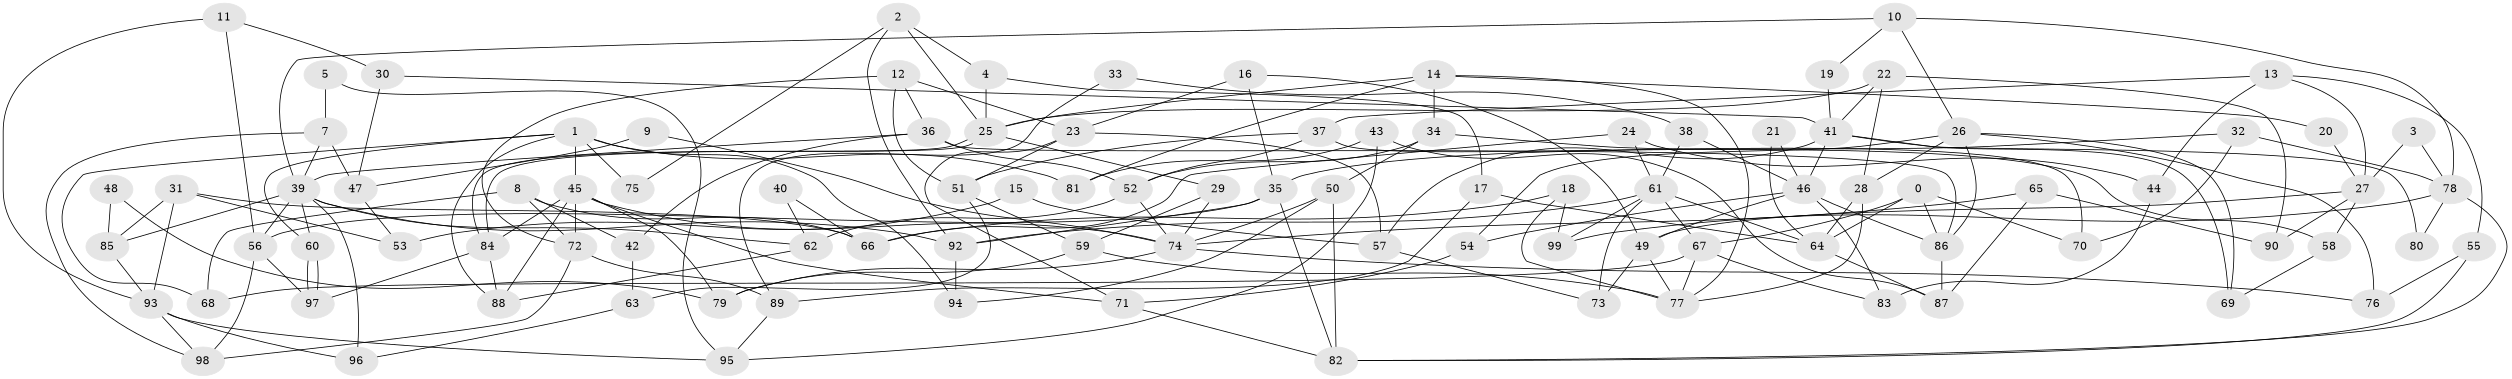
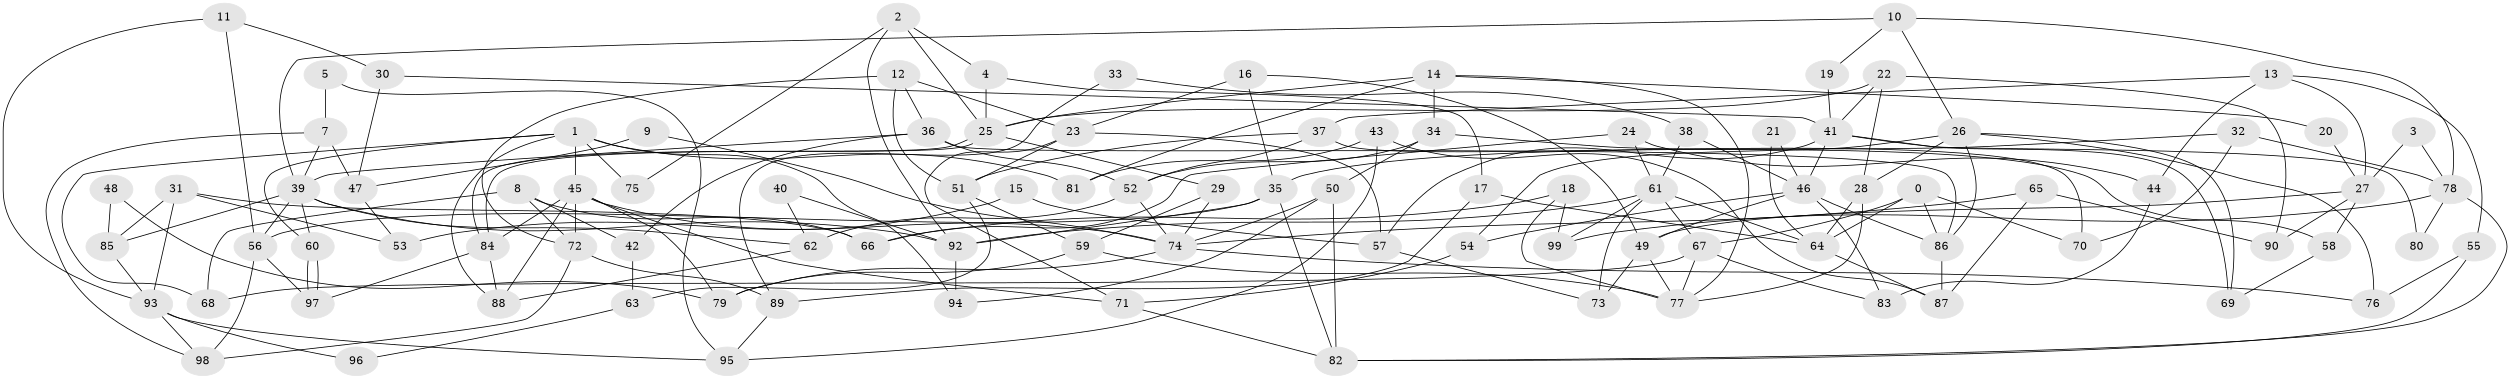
  graph {
    node [color=gray90 style=filled]
    1
    45
    60
    68
    75
    81
    88
    94
    72
    74
    71
    84
    79
    97
    2
    4
    25
    92
    17
    29
    3
    27
    78
    49
    90
    58
    n27 [label=99]
    82
    80
    64
    89
    5
    7
    95
    39
    47
    98
    n38 [label=0]
    67
    70
    86
    87
    77
    83
    56
    85
    62
    96
    53
    8
    42
    66
    63
    9
    76
    10
    19
    26
    41
    28
    54
    69
    11
    30
    93
    12
    23
    36
    51
    57
    52
    59
    13
    37
    44
    55
    14
    20
    34
    50
    15
    73
    16
    35
    18
    46
    21
    22
    24
    61
    31
    32
    33
    38
    40
    43
    48
    65
    1 -- 45
    1 -- 60
    1 -- 68
    1 -- 75
    1 -- 81
    1 -- 88
    1 -- 94
    45 -- 88
    45 -- 72
    45 -- 74
    45 -- 71
    45 -- 84
    45 -- 79
    60 -- 97
    60 -- 97
    72 -- 89
    72 -- 98
    74 -- 79
    74 -- 76
    71 -- 82
    84 -- 88
    84 -- 97
    2 -- 75
    2 -- 4
    2 -- 25
    2 -- 92
    4 -- 25
    4 -- 17
    25 -- 84
    25 -- 84
    25 -- 29
    92 -- 94
    17 -- 64
    17 -- 89
    29 -- 74
    29 -- 59
    3 -- 27
    3 -- 78
    27 -- 49
    27 -- 90
    27 -- 58
    78 -- n27
    78 -- 82
    78 -- 80
    49 -- 77
    49 -- 73
    58 -- 69
    64 -- 87
    89 -- 95
    5 -- 7
    5 -- 95
    7 -- 39
    7 -- 47
    7 -- 98
    39 -- 60
    39 -- 92
    39 -- 56
    39 -- 85
    39 -- 62
-   39 -- 96
    47 -- 53
    n38 -- 64
    n38 -- 67
    n38 -- 70
    n38 -- 86
    67 -- 68
    67 -- 77
    67 -- 83
    86 -- 87
    56 -- 97
    56 -- 98
    85 -- 93
    62 -- 88
    8 -- 68
    8 -- 72
    8 -- 42
    8 -- 66
    42 -- 63
    63 -- 96
    9 -- 74
    9 -- 47
    10 -- 78
    10 -- 39
    10 -- 19
    10 -- 26
    19 -- 41
    26 -- 86
    26 -- 76
    26 -- 28
    26 -- 54
    26 -- 69
    41 -- 80
    41 -- 69
    41 -- 57
    41 -- 46
    28 -- 64
    28 -- 77
    54 -- 71
    11 -- 56
    11 -- 30
    11 -- 93
    30 -- 47
    30 -- 41
    93 -- 95
    93 -- 98
    93 -- 96
    12 -- 72
    12 -- 23
    12 -- 36
    12 -- 51
    23 -- 71
    23 -- 51
    23 -- 57
    36 -- 39
    36 -- 86
    36 -- 42
    36 -- 52
    51 -- 63
    51 -- 59
    57 -- 73
    52 -- 74
    52 -- 62
    59 -- 79
    59 -- 77
    13 -- 27
    13 -- 37
    13 -- 44
    13 -- 55
    37 -- 70
    37 -- 51
    37 -- 52
    44 -- 83
    55 -- 82
    55 -- 76
    14 -- 81
    14 -- 25
    14 -- 77
    14 -- 20
    14 -- 34
    20 -- 27
    34 -- 58
    34 -- 52
    34 -- 50
    50 -- 94
    50 -- 74
    50 -- 82
    15 -- 53
    15 -- 57
    16 -- 49
    16 -- 23
    16 -- 35
    35 -- 92
    35 -- 82
    35 -- 56
    18 -- n27
    18 -- 77
    18 -- 66
    46 -- 49
    46 -- 86
    46 -- 83
    46 -- 54
    21 -- 64
    21 -- 46
    22 -- 25
    22 -- 90
    22 -- 41
    22 -- 28
    24 -- 66
    24 -- 44
    24 -- 61
    61 -- 92
    61 -- n27
    61 -- 64
    61 -- 67
    61 -- 73
    31 -- 85
    31 -- 53
    31 -- 66
    31 -- 93
    32 -- 78
    32 -- 70
    32 -- 35
    33 -- 89
    33 -- 38
    38 -- 46
    38 -- 61
-   40 -- 66
+   40 -- 92
    40 -- 62
    43 -- 81
    43 -- 95
    43 -- 87
    48 -- 79
    48 -- 85
    65 -- 74
    65 -- 90
    65 -- 87
  }
